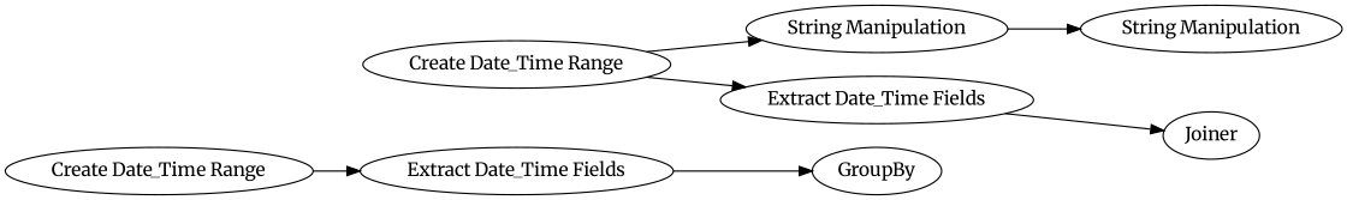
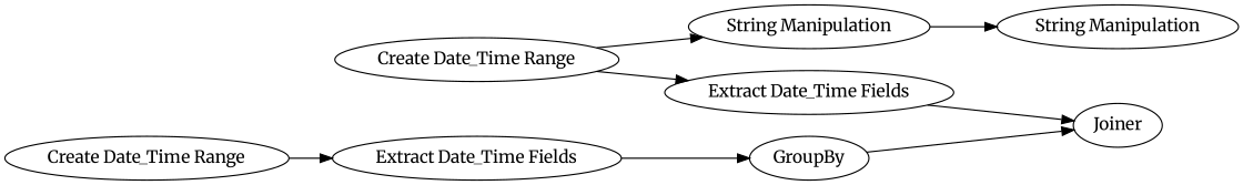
  digraph {
    fontname=Merriweather
    rankdir=LR
    node [fontname=Merriweather]
    edge [fontname=Merriweather]
    n1 [label="Create Date_Time Range"]
    n2 [label="Extract Date_Time Fields"]
    n3 [label="String Manipulation"]
    n4 [label=Joiner]
    n5 [label="String Manipulation"]
    n6 [label="Extract Date_Time Fields"]
    n7 [label=GroupBy]
    n8 [label="Create Date_Time Range"]
    n1 -> n2
    n1 -> n3
    n2 -> n4
    n3 -> n5
    n6 -> n7
+   n7 -> n4
    n8 -> n6
  }
